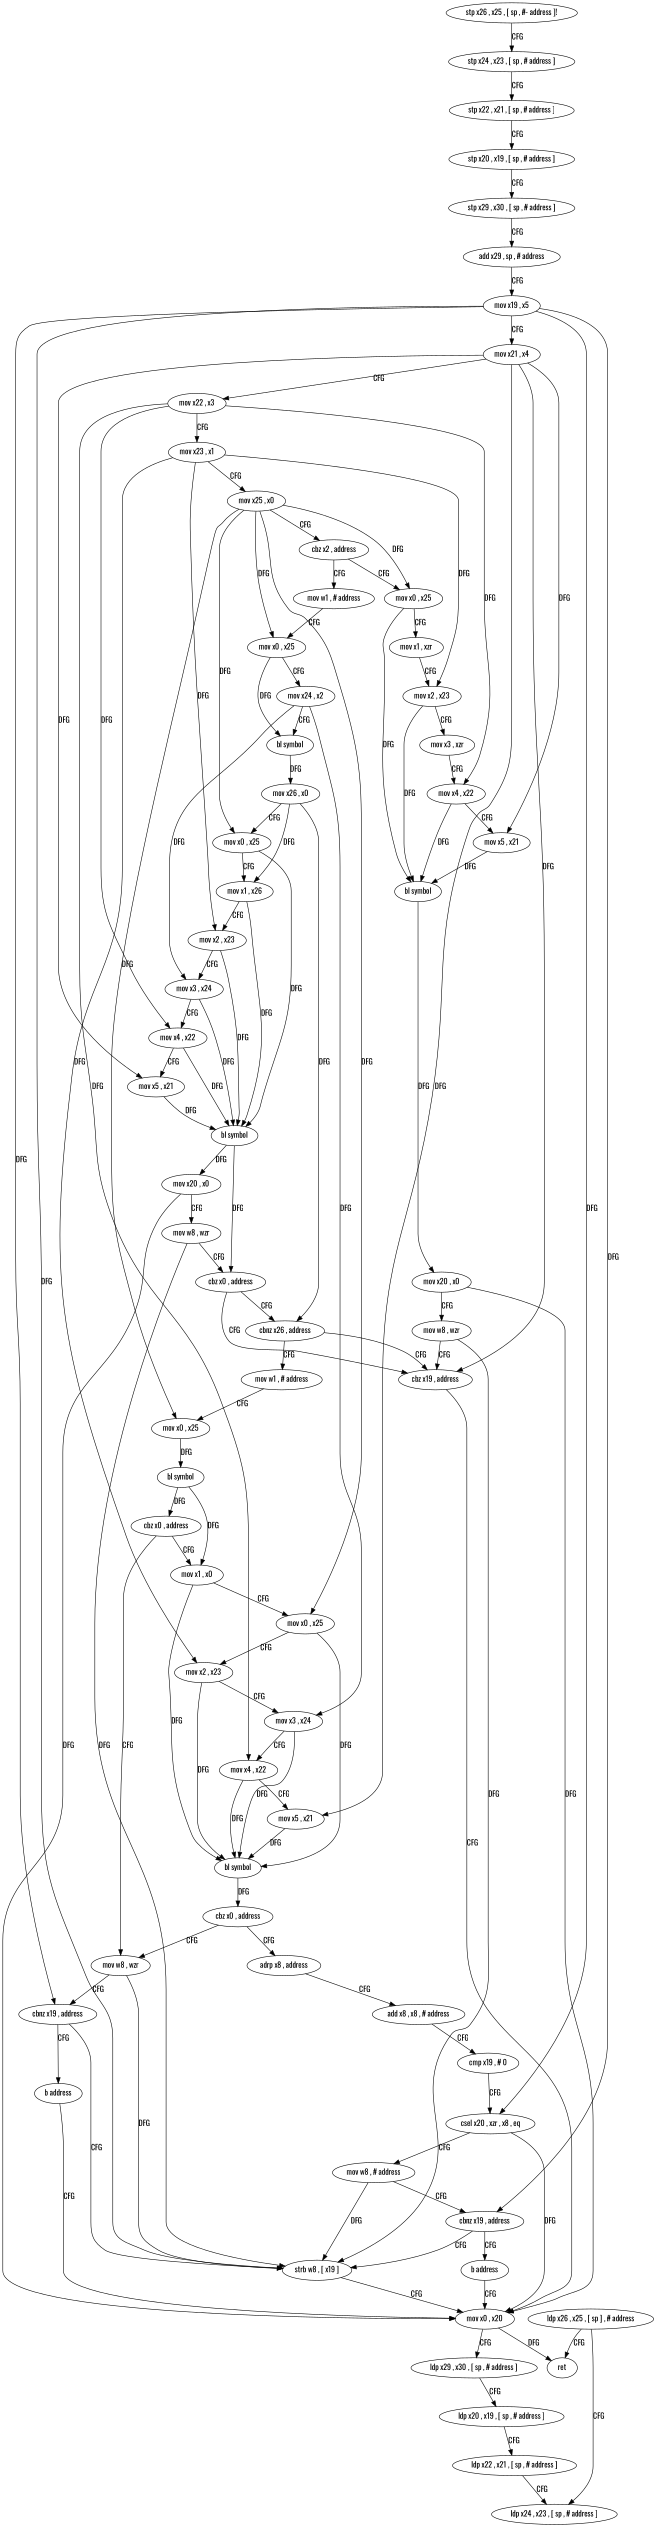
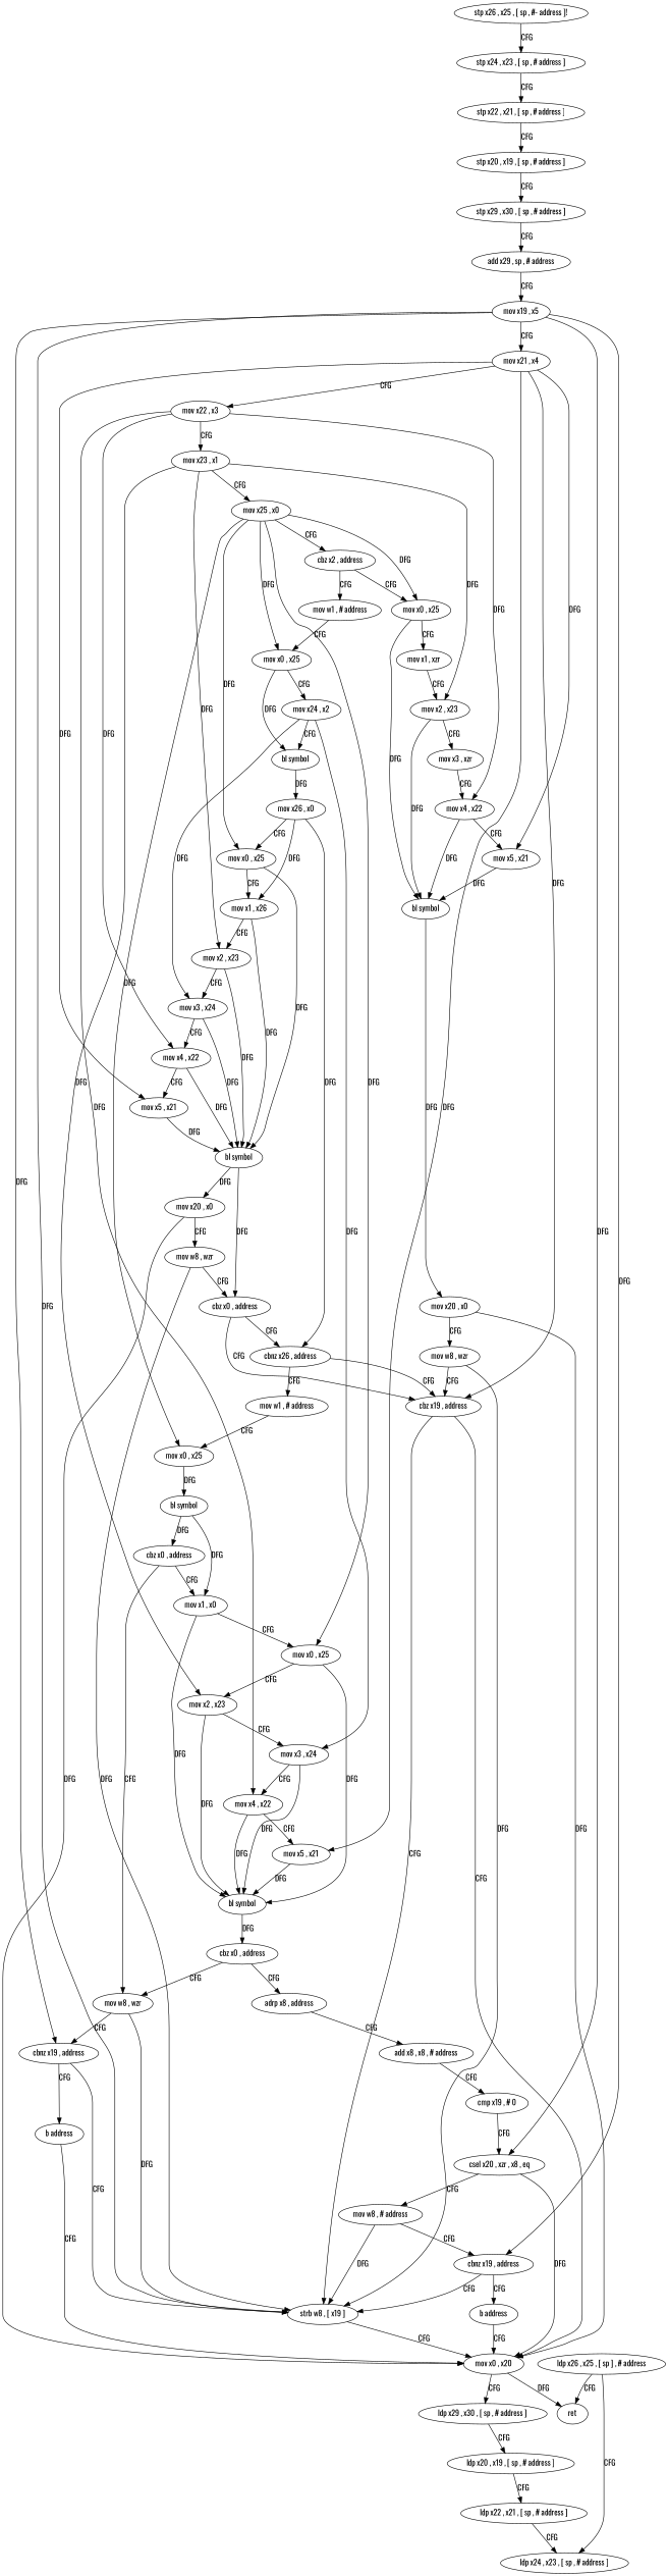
  digraph {
    fontname=Oswald
    node [fontname=Oswald]
    edge [fontname=Oswald]
    n1 [label="stp x26 , x25 , [ sp , #- address ]!"]
    n2 [label="stp x24 , x23 , [ sp , # address ]"]
    n3 [label="stp x22 , x21 , [ sp , # address ]"]
    n4 [label="stp x20 , x19 , [ sp , # address ]"]
    n5 [label="stp x29 , x30 , [ sp , # address ]"]
    n6 [label="add x29 , sp , # address"]
    n7 [label="mov x19 , x5"]
    n8 [label="mov x21 , x4"]
    n9 [label="strb w8 , [ x19 ]"]
    n10 [label="cbnz x19 , address"]
    n11 [label="csel x20 , xzr , x8 , eq"]
    n12 [label="cbnz x19 , address"]
    n13 [label="cbz x19 , address"]
    n14 [label="mov x22 , x3"]
    n15 [label="mov x5 , x21"]
    n16 [label="mov x5 , x21"]
    n17 [label="mov x5 , x21"]
    n18 [label="mov x0 , x20"]
    n19 [label="b address"]
    n20 [label="mov w8 , # address"]
    n21 [label="b address"]
    n22 [label="mov x23 , x1"]
    n23 [label="mov x4 , x22"]
    n24 [label="mov x4 , x22"]
    n25 [label="mov x4 , x22"]
    n26 [label="bl symbol"]
    n27 [label="bl symbol"]
    n28 [label="bl symbol"]
    n29 [label="mov x25 , x0"]
    n30 [label="mov x2 , x23"]
    n31 [label="mov x2 , x23"]
    n32 [label="mov x2 , x23"]
    n33 [label="cbz x2 , address"]
    n34 [label="mov x0 , x25"]
    n35 [label="mov x0 , x25"]
    n36 [label="mov x0 , x25"]
    n37 [label="mov x0 , x25"]
    n38 [label="mov x0 , x25"]
    n39 [label="mov x3 , xzr"]
    n40 [label="mov x3 , x24"]
    n41 [label="mov x3 , x24"]
    n42 [label="mov w1 , # address"]
    n43 [label="mov x1 , xzr"]
    n44 [label="mov x24 , x2"]
    n45 [label="bl symbol"]
    n46 [label="mov x1 , x26"]
    n47 [label="bl symbol"]
    n48 [label="mov x20 , x0"]
    n49 [label="mov w8 , wzr"]
    n50 [label="ldp x29 , x30 , [ sp , # address ]"]
    n51 [label=ret]
    n52 [label="mov x26 , x0"]
    n53 [label="cbnz x26 , address"]
    n54 [label="mov w1 , # address"]
    n55 [label="mov x20 , x0"]
    n56 [label="cbz x0 , address"]
    n57 [label="mov w8 , wzr"]
    n58 [label="ldp x20 , x19 , [ sp , # address ]"]
    n59 [label="ldp x22 , x21 , [ sp , # address ]"]
    n60 [label="ldp x24 , x23 , [ sp , # address ]"]
    n61 [label="ldp x26 , x25 , [ sp ] , # address"]
    n62 [label="cbz x0 , address"]
    n63 [label="mov x1 , x0"]
    n64 [label="mov w8 , wzr"]
    n65 [label="cbz x0 , address"]
    n66 [label="adrp x8 , address"]
    n67 [label="add x8 , x8 , # address"]
    n68 [label="cmp x19 , # 0"]
    n1 -> n2 [label=CFG]
    n2 -> n3 [label=CFG]
    n3 -> n4 [label=CFG]
    n4 -> n5 [label=CFG]
    n5 -> n6 [label=CFG]
    n6 -> n7 [label=CFG]
    n7 -> n8 [label=CFG]
    n7 -> n9 [label=DFG]
    n7 -> n10 [label=DFG]
    n7 -> n11 [label=DFG]
    n7 -> n12 [label=DFG]
    n8 -> n13 [label=DFG]
    n8 -> n14 [label=CFG]
    n8 -> n15 [label=DFG]
    n8 -> n16 [label=DFG]
    n8 -> n17 [label=DFG]
    n9 -> n18 [label=CFG]
    n10 -> n9 [label=CFG]
    n10 -> n19 [label=CFG]
    n11 -> n18 [label=DFG]
    n11 -> n20 [label=CFG]
    n12 -> n9 [label=CFG]
    n12 -> n21 [label=CFG]
+   n13 -> n9 [label=CFG]
    n13 -> n18 [label=CFG]
    n14 -> n22 [label=CFG]
    n14 -> n23 [label=DFG]
    n14 -> n24 [label=DFG]
    n14 -> n25 [label=DFG]
    n15 -> n26 [label=DFG]
    n16 -> n27 [label=DFG]
    n17 -> n28 [label=DFG]
    n18 -> n50 [label=CFG]
    n18 -> n51 [label=DFG]
    n19 -> n18 [label=CFG]
    n20 -> n9 [label=DFG]
    n20 -> n12 [label=CFG]
    n21 -> n18 [label=CFG]
    n22 -> n29 [label=CFG]
    n22 -> n30 [label=DFG]
    n22 -> n31 [label=DFG]
    n22 -> n32 [label=DFG]
    n23 -> n15 [label=CFG]
    n23 -> n26 [label=DFG]
    n24 -> n16 [label=CFG]
    n24 -> n27 [label=DFG]
    n25 -> n17 [label=CFG]
    n25 -> n28 [label=DFG]
    n26 -> n48 [label=DFG]
    n27 -> n55 [label=DFG]
    n27 -> n56 [label=DFG]
    n28 -> n65 [label=DFG]
    n29 -> n33 [label=CFG]
    n29 -> n34 [label=DFG]
    n29 -> n35 [label=DFG]
    n29 -> n36 [label=DFG]
    n29 -> n37 [label=DFG]
    n29 -> n38 [label=DFG]
    n30 -> n26 [label=DFG]
    n30 -> n39 [label=CFG]
    n31 -> n27 [label=DFG]
    n31 -> n40 [label=CFG]
    n32 -> n28 [label=DFG]
    n32 -> n41 [label=CFG]
    n33 -> n34 [label=CFG]
    n33 -> n42 [label=CFG]
    n34 -> n26 [label=DFG]
    n34 -> n43 [label=CFG]
    n35 -> n44 [label=CFG]
    n35 -> n45 [label=DFG]
    n36 -> n27 [label=DFG]
    n36 -> n46 [label=CFG]
    n37 -> n47 [label=DFG]
    n38 -> n28 [label=DFG]
    n38 -> n32 [label=CFG]
    n39 -> n23 [label=CFG]
    n40 -> n24 [label=CFG]
    n40 -> n27 [label=DFG]
    n41 -> n25 [label=CFG]
    n41 -> n28 [label=DFG]
    n42 -> n35 [label=CFG]
    n43 -> n30 [label=CFG]
    n44 -> n40 [label=DFG]
    n44 -> n41 [label=DFG]
    n44 -> n45 [label=CFG]
    n45 -> n52 [label=DFG]
    n46 -> n27 [label=DFG]
    n46 -> n31 [label=CFG]
    n47 -> n62 [label=DFG]
    n47 -> n63 [label=DFG]
    n48 -> n18 [label=DFG]
    n48 -> n49 [label=CFG]
    n49 -> n9 [label=DFG]
    n49 -> n13 [label=CFG]
    n50 -> n58 [label=CFG]
    n52 -> n36 [label=CFG]
    n52 -> n46 [label=DFG]
    n52 -> n53 [label=DFG]
    n53 -> n13 [label=CFG]
    n53 -> n54 [label=CFG]
    n54 -> n37 [label=CFG]
    n55 -> n18 [label=DFG]
    n55 -> n57 [label=CFG]
    n56 -> n13 [label=CFG]
    n56 -> n53 [label=CFG]
    n57 -> n9 [label=DFG]
    n57 -> n56 [label=CFG]
    n58 -> n59 [label=CFG]
    n59 -> n60 [label=CFG]
    n61 -> n51 [label=CFG]
    n61 -> n60 [label=CFG]
    n62 -> n63 [label=CFG]
    n62 -> n64 [label=CFG]
    n63 -> n28 [label=DFG]
    n63 -> n38 [label=CFG]
    n64 -> n9 [label=DFG]
    n64 -> n10 [label=CFG]
    n65 -> n64 [label=CFG]
    n65 -> n66 [label=CFG]
    n66 -> n67 [label=CFG]
    n67 -> n68 [label=CFG]
    n68 -> n11 [label=CFG]
  }
